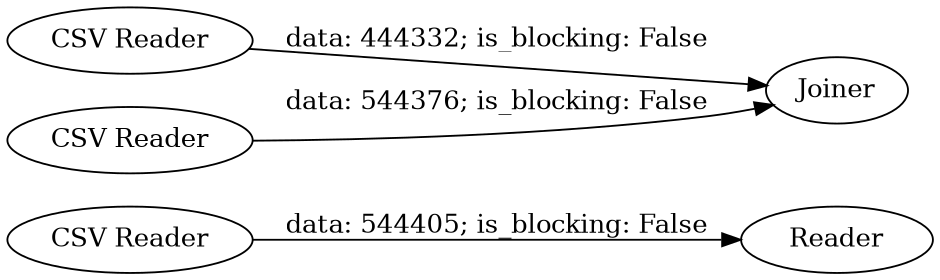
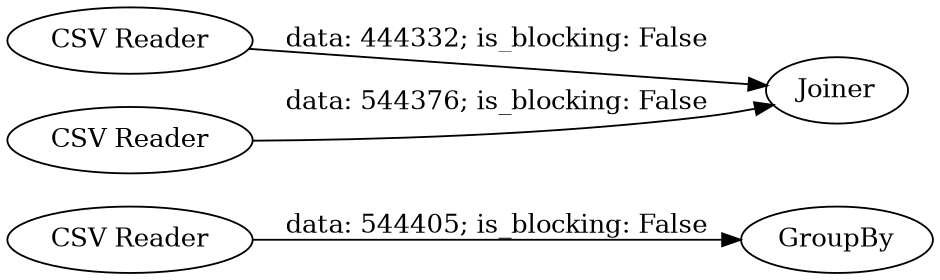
  digraph {
    rankdir=LR
    n1 [label="CSV Reader"]
-   n2 [label=Reader]
+   n2 [label=GroupBy]
    n3 [label="CSV Reader"]
    n4 [label=Joiner]
    n5 [label="CSV Reader"]
    n1 -> n2 [label="data: 544405; is_blocking: False"]
    n3 -> n4 [label="data: 444332; is_blocking: False"]
    n5 -> n4 [label="data: 544376; is_blocking: False"]
  }
